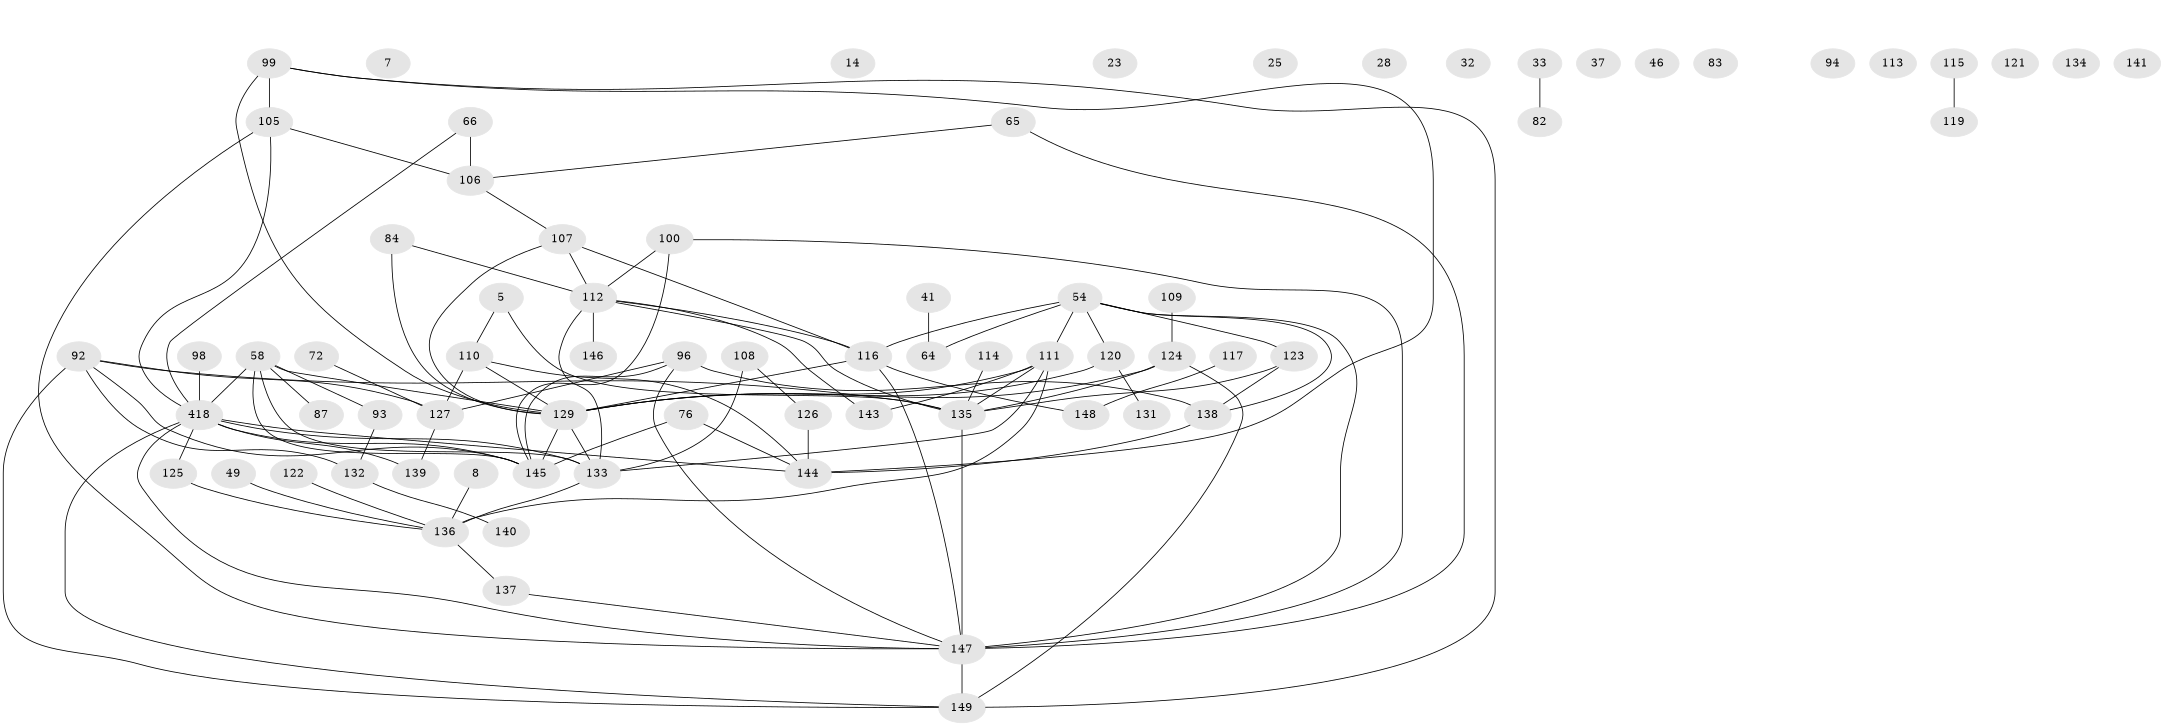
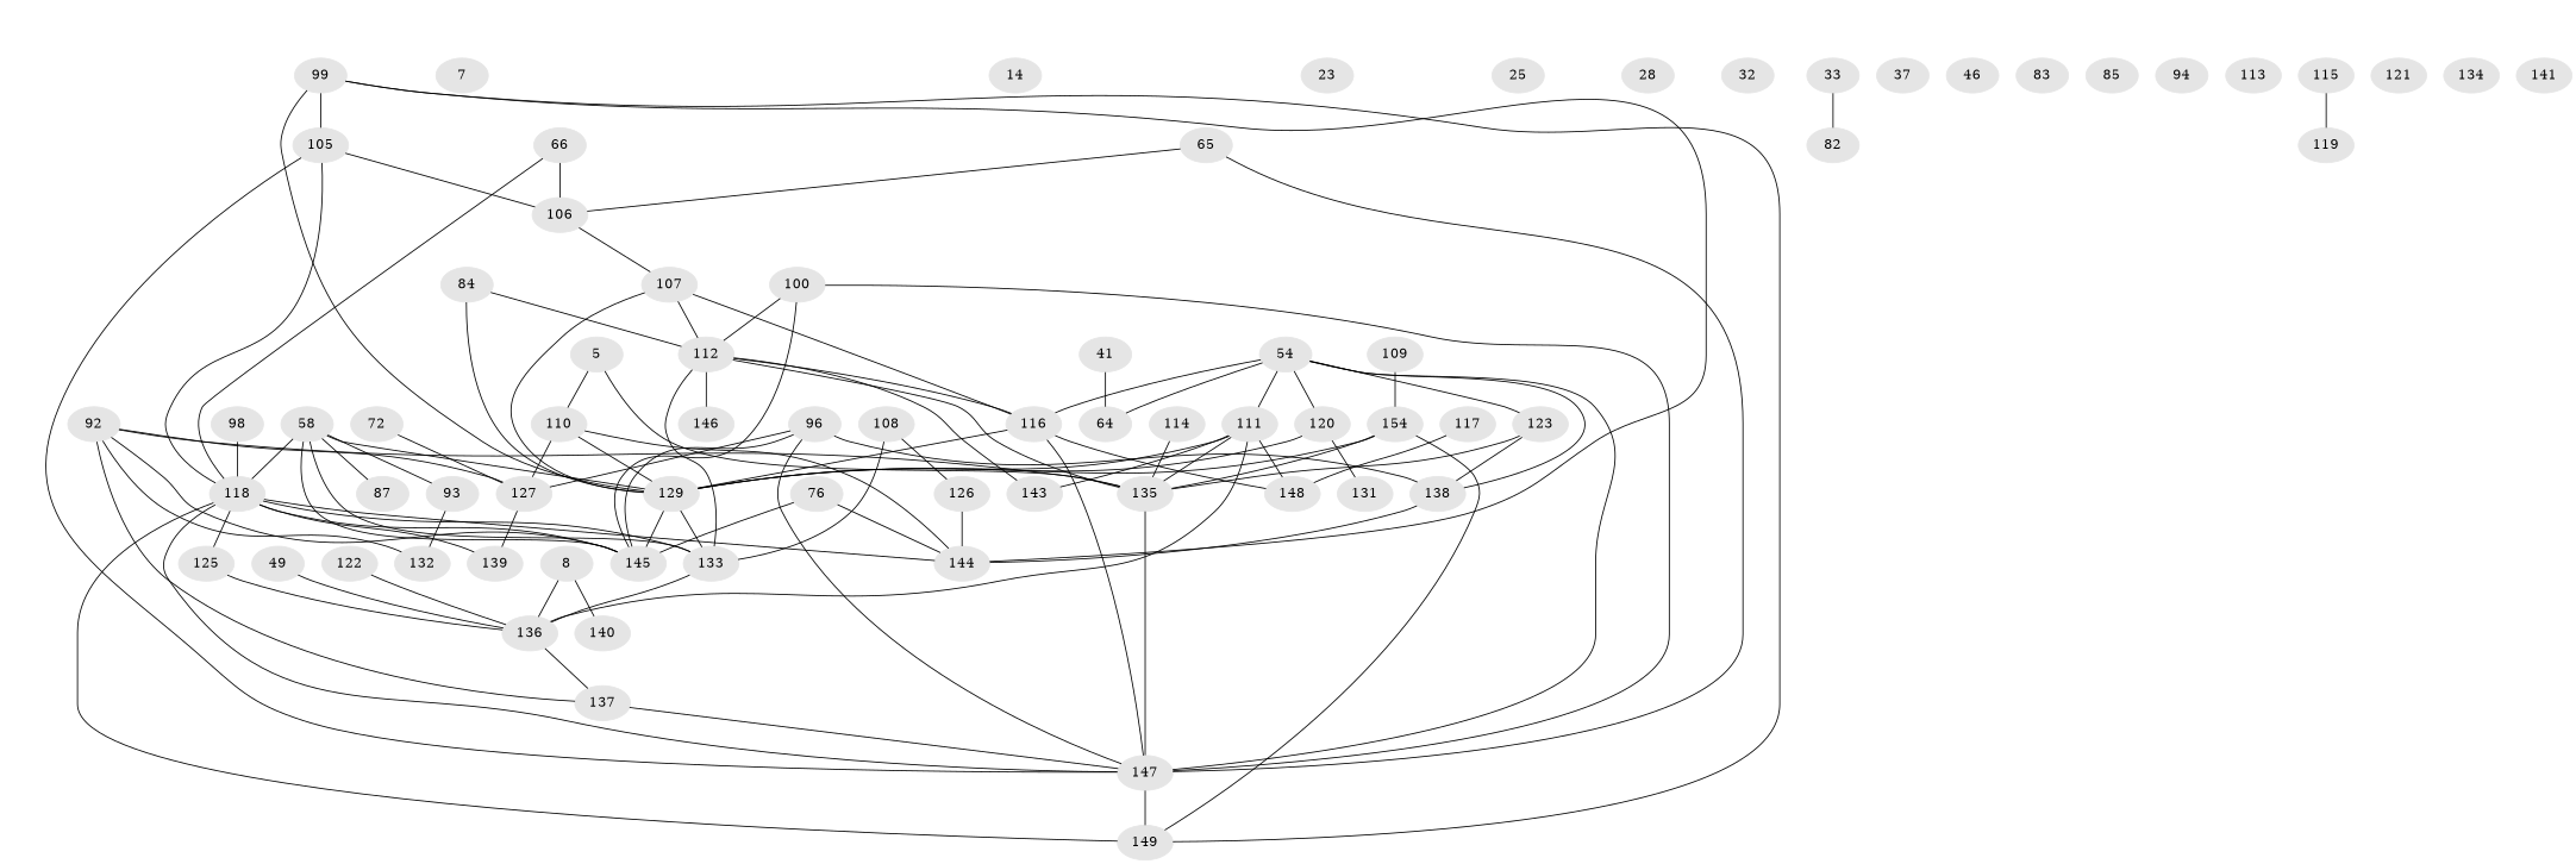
  graph {
    node [color=gray90 style=filled]
    5
    110
    135 [super="+17+45"]
    129 [super="+59+88+91+81"]
    127 [super="+48"]
    144 [super="+60+71"]
    147 [super="+43+102+142"]
    7
    8
    136
    140
    137 [super="+130"]
    14
    23
    25
    28
    32
    33
    82
    37
    41
    64
    46
    49
    54 [super="+36"]
    111 [super="+79"]
    116 [super="+89+90+39"]
    120 [super="+35"]
    123 [super="+104"]
    138
    143
    148 [super="+74"]
    131
    149 [super="+21"]
    58 [super="+3+15"]
    87
    93
-   118 [super="+97" label=418]
+   118 [super="+97"]
    133 [super="+56"]
    145 [super="+55+128"]
    132
    125
    139 [super="+30+16"]
    65
    106
    107 [super="+70"]
    66 [super="+10+61"]
    92 [super="+31+63"]
    72
    76 [super="+19"]
    83
    112 [super="+20+42+75"]
    146
    84
+   85
    94
    96 [super="+2"]
    98
    99
    105
    100 [super="+52"]
    108
    126
-   124 [super="+29"]
+   124 [super="+29" label=154]
    109
    113
    114
    115
    119
    117
    121
    122
    134
    141
    5 -- 110
    5 -- 135
    110 -- 129
    110 -- 127
    110 -- 144
    135 -- 147 [weight=3]
    129 -- 133 [weight=2]
    129 -- 145
    127 -- 139
    147 -- 149
    8 -- 136
-   132 -- 140
+   8 -- 140
    136 -- 137
    137 -- 147 [weight=2]
    33 -- 82
    41 -- 64
    49 -- 136
    54 -- 147
    54 -- 64
    54 -- 111 [weight=2]
    54 -- 116
    54 -- 120
    54 -- 123
    54 -- 138
    111 -- 135
    111 -- 129 [weight=2]
    111 -- 136
    111 -- 143
-   111 -- 133
+   111 -- 148
    116 -- 129 [weight=3]
    116 -- 147
    116 -- 148
    120 -- 129
    120 -- 131
    123 -- 135 [weight=3]
    123 -- 138
    138 -- 144 [weight=2]
    58 -- 129
    58 -- 87
    58 -- 93
    58 -- 118
    58 -- 133 [weight=2]
    58 -- 145
    93 -- 132
    118 -- 144
    118 -- 147
    118 -- 149
    118 -- 133
    118 -- 145
    118 -- 125
    118 -- 139
    133 -- 136 [weight=2]
    125 -- 136
    65 -- 147
    65 -- 106
    106 -- 107
    107 -- 129 [weight=2]
    107 -- 116
    107 -- 112 [weight=2]
    66 -- 118
    66 -- 106 [weight=2]
    92 -- 135
    92 -- 127
-   92 -- 149
+   92 -- 137
    92 -- 145 [weight=2]
    92 -- 132
    72 -- 127
    76 -- 144
    76 -- 145
    112 -- 135 [weight=3]
    112 -- 116
    112 -- 143
    112 -- 133
    112 -- 146
    84 -- 129 [weight=2]
    84 -- 112
    96 -- 127
    96 -- 147
    96 -- 138 [weight=2]
    96 -- 145
    98 -- 118
    99 -- 129 [weight=2]
    99 -- 144
    99 -- 149
    99 -- 105
    105 -- 147
    105 -- 118
    105 -- 106
    100 -- 147 [weight=2]
    100 -- 145
    100 -- 112
    108 -- 133
    108 -- 126
    126 -- 144
    124 -- 135
    124 -- 129
    124 -- 149
    109 -- 124
    114 -- 135
    115 -- 119
    117 -- 148
    122 -- 136
  }
